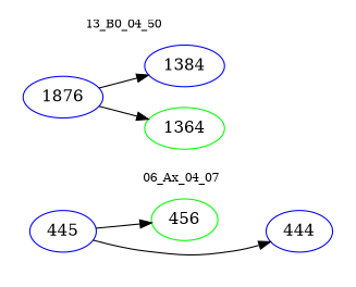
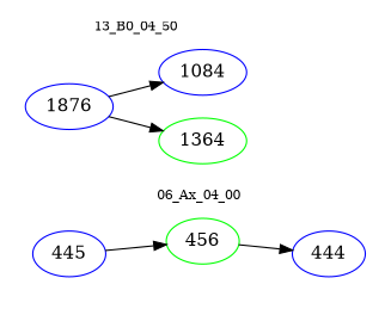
  digraph {
    rankdir=LR
    node [color=blue]
    edge [color=black]
    n1 [label=445]
    n2 [label=444]
    n3 [color=green label=456]
    n4 [label=1876]
    n5 [color=green label=1364]
-   n6 [label=1384]
+   n6 [label=1084]
    subgraph cluster_1 {
      color=white
      fontsize=10
-     label="06_Ax_04_07"
+     label="06_Ax_04_00"
      n1
      n2
      n3
    }
    subgraph cluster_2 {
      color=white
      fontsize=10
      label="13_B0_04_50"
      n4
      n5
      n6
    }
-   n1 -> n2
+   n3 -> n2
    n1 -> n3
    n4 -> n5
    n4 -> n6
  }
